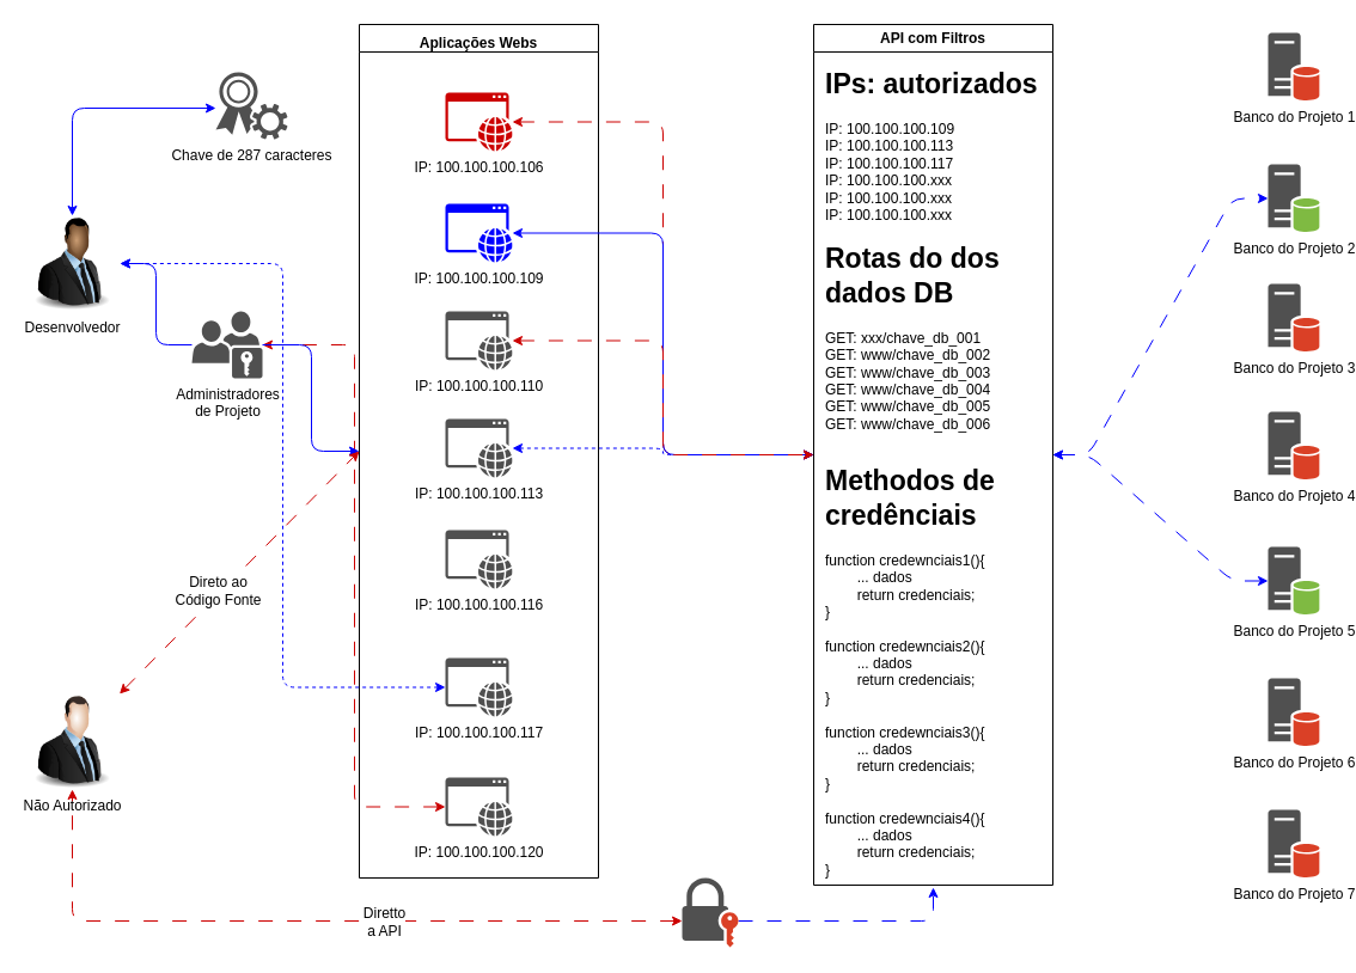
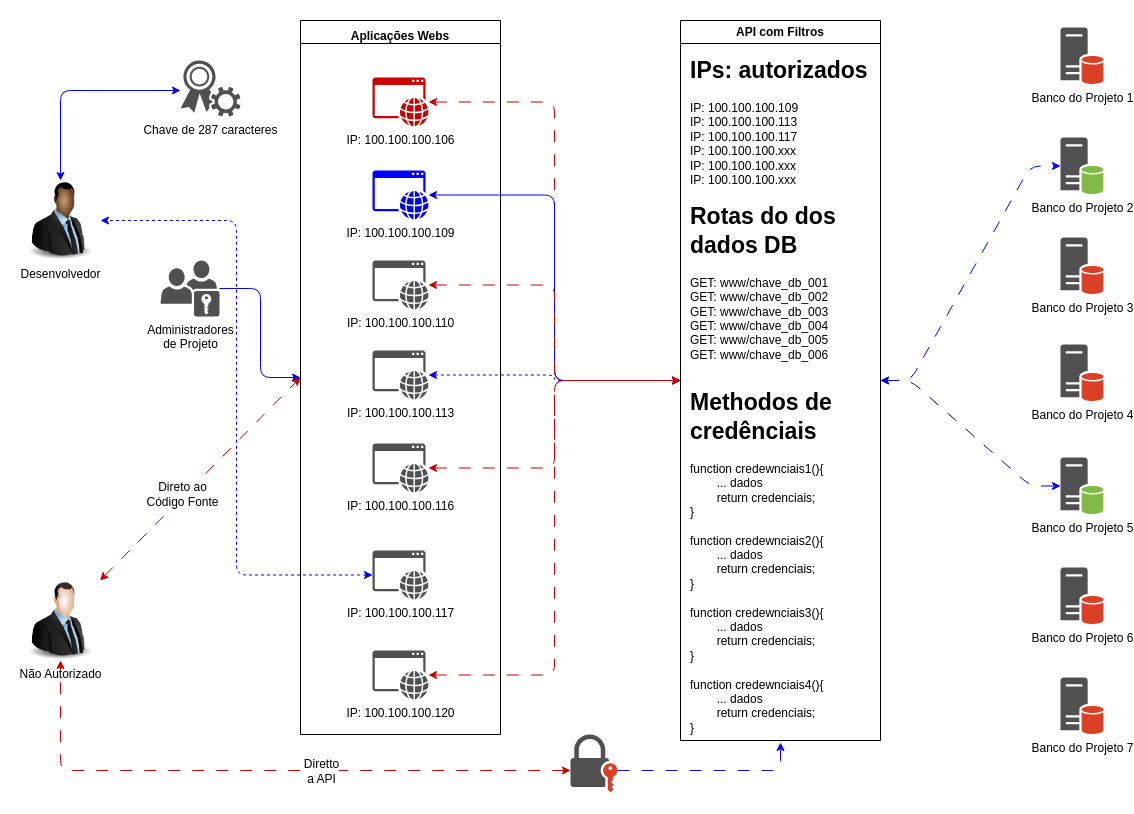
  <mxCell id="0" />
  <mxCell id="1" parent="0" />
  <mxCell id="2" value="Banco do Projeto 1" style="sketch=0;shadow=0;dashed=0;html=1;strokeColor=none;fillColor=#505050;labelPosition=center;verticalLabelPosition=bottom;verticalAlign=top;outlineConnect=0;align=center;shape=mxgraph.office.databases.database_server_orange;" vertex="1" parent="1"><mxGeometry x="1060" y="27" width="43" height="57" as="geometry" /></mxCell>
  <mxCell id="3" style="edgeStyle=entityRelationEdgeStyle;html=1;dashed=1;dashPattern=12 12;strokeColor=#0000FF;fontSize=12;startArrow=classic;startFill=1;" edge="1" parent="1" source="5" target="28"><mxGeometry relative="1" as="geometry" /></mxCell>
  <mxCell id="4" style="edgeStyle=entityRelationEdgeStyle;html=1;dashed=1;dashPattern=12 12;strokeColor=#0000FF;fontSize=12;startArrow=classic;startFill=1;" edge="1" parent="1" source="5" target="29"><mxGeometry relative="1" as="geometry" /></mxCell>
  <mxCell id="5" value="API com Filtros" style="swimlane;whiteSpace=wrap;html=1;startSize=23;" vertex="1" parent="1"><mxGeometry x="680" y="20" width="200" height="720" as="geometry" /></mxCell>
  <mxCell id="6" value="&lt;h1&gt;&lt;font style=&quot;font-size: 23px;&quot;&gt;IPs: autorizados&lt;/font&gt;&lt;/h1&gt;&lt;p&gt;IP: 100.100.100.109&lt;br&gt;IP: 100.100.100.113&lt;br&gt;IP: 100.100.100.117&lt;br&gt;IP: 100.100.100.xxx&lt;br&gt;IP: 100.100.100.xxx&lt;br&gt;IP: 100.100.100.xxx&lt;br&gt;&lt;/p&gt;" style="text;html=1;strokeColor=none;fillColor=none;spacing=5;spacingTop=-20;whiteSpace=wrap;overflow=hidden;rounded=0;" vertex="1" parent="5"><mxGeometry x="5" y="30" width="190" height="160" as="geometry" /></mxCell>
- <mxCell id="7" value="&lt;h1&gt;&lt;font style=&quot;font-size: 23px;&quot;&gt;Rotas do dos dados DB&lt;/font&gt;&lt;/h1&gt;&lt;p&gt;GET: xxx/chave_db_001&lt;br&gt;GET: www/chave_db_002&lt;br&gt;GET: www/chave_db_003&lt;br&gt;GET: www/chave_db_004&lt;br&gt;GET: www/chave_db_005&lt;br&gt;GET: www/chave_db_006&lt;br&gt;&lt;/p&gt;" style="text;html=1;strokeColor=none;fillColor=none;spacing=5;spacingTop=-20;whiteSpace=wrap;overflow=hidden;rounded=0;" vertex="1" parent="5"><mxGeometry x="5" y="175.5" width="190" height="170" as="geometry" /></mxCell>
+ <mxCell id="7" value="&lt;h1&gt;&lt;font style=&quot;font-size: 23px;&quot;&gt;Rotas do dos dados DB&lt;/font&gt;&lt;/h1&gt;&lt;p&gt;GET: www/chave_db_001&lt;br&gt;GET: www/chave_db_002&lt;br&gt;GET: www/chave_db_003&lt;br&gt;GET: www/chave_db_004&lt;br&gt;GET: www/chave_db_005&lt;br&gt;GET: www/chave_db_006&lt;br&gt;&lt;/p&gt;" style="text;html=1;strokeColor=none;fillColor=none;spacing=5;spacingTop=-20;whiteSpace=wrap;overflow=hidden;rounded=0;" vertex="1" parent="5"><mxGeometry x="5" y="175.5" width="190" height="170" as="geometry" /></mxCell>
  <mxCell id="8" value="&lt;h1&gt;&lt;font style=&quot;font-size: 23px;&quot;&gt;Methodos de credênciais&lt;/font&gt;&lt;/h1&gt;&lt;p&gt;function credewnciais1(){&lt;br&gt;&lt;span style=&quot;&quot;&gt;&#09;&lt;/span&gt;&lt;span style=&quot;white-space: pre;&quot;&gt;&#09;&lt;/span&gt;... dados&lt;br&gt;&lt;span style=&quot;&quot;&gt;&#09;&lt;/span&gt;&lt;span style=&quot;&quot;&gt;&#09;&lt;/span&gt;&lt;span style=&quot;white-space: pre;&quot;&gt;&#09;&lt;/span&gt;return credenciais;&lt;br&gt;}&lt;br&gt;&lt;br&gt;function credewnciais2(){&lt;br&gt;&lt;span style=&quot;border-color: var(--border-color);&quot;&gt;&#09;&lt;/span&gt;&lt;span style=&quot;white-space: pre;&quot;&gt;&#09;&lt;/span&gt;... dados&lt;br style=&quot;border-color: var(--border-color);&quot;&gt;&lt;span style=&quot;border-color: var(--border-color);&quot;&gt;&#09;&lt;/span&gt;&lt;span style=&quot;&quot;&gt;&#09;&lt;/span&gt;&lt;span style=&quot;white-space: pre;&quot;&gt;&#09;&lt;/span&gt;return credenciais;&lt;br style=&quot;border-color: var(--border-color);&quot;&gt;}&lt;br&gt;&lt;br&gt;function credewnciais3(){&lt;br&gt;&lt;span style=&quot;border-color: var(--border-color);&quot;&gt;&#09;&lt;/span&gt;&lt;span style=&quot;white-space: pre;&quot;&gt;&#09;&lt;/span&gt;... dados&lt;br style=&quot;border-color: var(--border-color);&quot;&gt;&lt;span style=&quot;border-color: var(--border-color);&quot;&gt;&#09;&lt;/span&gt;&lt;span style=&quot;&quot;&gt;&#09;&lt;/span&gt;&lt;span style=&quot;white-space: pre;&quot;&gt;&#09;&lt;/span&gt;return credenciais;&lt;br style=&quot;border-color: var(--border-color);&quot;&gt;}&lt;br&gt;&lt;br&gt;function credewnciais4(){&lt;br&gt;&lt;span style=&quot;border-color: var(--border-color);&quot;&gt;&#09;&lt;/span&gt;&lt;span style=&quot;white-space: pre;&quot;&gt;&#09;&lt;/span&gt;... dados&lt;br style=&quot;border-color: var(--border-color);&quot;&gt;&lt;span style=&quot;border-color: var(--border-color);&quot;&gt;&#09;&lt;/span&gt;&lt;span style=&quot;&quot;&gt;&#09;&lt;/span&gt;&lt;span style=&quot;white-space: pre;&quot;&gt;&#09;&lt;/span&gt;return credenciais;&lt;br style=&quot;border-color: var(--border-color);&quot;&gt;}&lt;br&gt;&lt;/p&gt;" style="text;html=1;strokeColor=none;fillColor=none;spacing=5;spacingTop=-20;whiteSpace=wrap;overflow=hidden;rounded=0;" vertex="1" parent="5"><mxGeometry x="5" y="362" width="190" height="360" as="geometry" /></mxCell>
  <mxCell id="9" value="&lt;font style=&quot;font-size: 12px;&quot;&gt;Aplicações Webs&lt;/font&gt;" style="swimlane;whiteSpace=wrap;html=1;fontSize=23;" vertex="1" parent="1"><mxGeometry x="300" y="20" width="200" height="714" as="geometry" /></mxCell>
  <mxCell id="10" value="IP: 100.100.100.106" style="sketch=0;pointerEvents=1;shadow=0;dashed=0;html=1;strokeColor=none;fillColor=#CC0000;labelPosition=center;verticalLabelPosition=bottom;verticalAlign=top;outlineConnect=0;align=center;shape=mxgraph.office.concepts.application_web;" vertex="1" parent="9"><mxGeometry x="72" y="57" width="56" height="49" as="geometry" /></mxCell>
  <mxCell id="11" value="IP: 100.100.100.109" style="sketch=0;pointerEvents=1;shadow=0;dashed=0;html=1;strokeColor=none;fillColor=#0000FF;labelPosition=center;verticalLabelPosition=bottom;verticalAlign=top;outlineConnect=0;align=center;shape=mxgraph.office.concepts.application_web;" vertex="1" parent="9"><mxGeometry x="72" y="150" width="56" height="49" as="geometry" /></mxCell>
  <mxCell id="12" value="IP: 100.100.100.110" style="sketch=0;pointerEvents=1;shadow=0;dashed=0;html=1;strokeColor=none;fillColor=#505050;labelPosition=center;verticalLabelPosition=bottom;verticalAlign=top;outlineConnect=0;align=center;shape=mxgraph.office.concepts.application_web;" vertex="1" parent="9"><mxGeometry x="72" y="240" width="56" height="49" as="geometry" /></mxCell>
  <mxCell id="13" value="IP: 100.100.100.113" style="sketch=0;pointerEvents=1;shadow=0;dashed=0;html=1;strokeColor=none;fillColor=#505050;labelPosition=center;verticalLabelPosition=bottom;verticalAlign=top;outlineConnect=0;align=center;shape=mxgraph.office.concepts.application_web;" vertex="1" parent="9"><mxGeometry x="72" y="330" width="56" height="49" as="geometry" /></mxCell>
  <mxCell id="14" value="IP: 100.100.100.116" style="sketch=0;pointerEvents=1;shadow=0;dashed=0;html=1;strokeColor=none;fillColor=#505050;labelPosition=center;verticalLabelPosition=bottom;verticalAlign=top;outlineConnect=0;align=center;shape=mxgraph.office.concepts.application_web;" vertex="1" parent="9"><mxGeometry x="72" y="423" width="56" height="49" as="geometry" /></mxCell>
  <mxCell id="15" value="IP: 100.100.100.117" style="sketch=0;pointerEvents=1;shadow=0;dashed=0;html=1;strokeColor=none;fillColor=#505050;labelPosition=center;verticalLabelPosition=bottom;verticalAlign=top;outlineConnect=0;align=center;shape=mxgraph.office.concepts.application_web;" vertex="1" parent="9"><mxGeometry x="72" y="530" width="56" height="49" as="geometry" /></mxCell>
  <mxCell id="16" value="IP: 100.100.100.120" style="sketch=0;pointerEvents=1;shadow=0;dashed=0;html=1;strokeColor=none;fillColor=#505050;labelPosition=center;verticalLabelPosition=bottom;verticalAlign=top;outlineConnect=0;align=center;shape=mxgraph.office.concepts.application_web;" vertex="1" parent="9"><mxGeometry x="72" y="630" width="56" height="49" as="geometry" /></mxCell>
  <mxCell id="17" style="edgeStyle=elbowEdgeStyle;html=1;fontSize=12;dashed=1;dashPattern=12 12;strokeColor=#CC0000;startArrow=classic;startFill=1;entryX=0;entryY=0.5;entryDx=0;entryDy=0;" edge="1" parent="1" source="10" target="5"><mxGeometry relative="1" as="geometry" /></mxCell>
  <mxCell id="18" style="edgeStyle=elbowEdgeStyle;html=1;entryX=0;entryY=0.5;entryDx=0;entryDy=0;dashed=0;strokeColor=#0000FF;fontSize=12;startArrow=classic;startFill=1;" edge="1" parent="1" source="11" target="5"><mxGeometry relative="1" as="geometry" /></mxCell>
  <mxCell id="19" style="edgeStyle=elbowEdgeStyle;html=1;entryX=0;entryY=0.5;entryDx=0;entryDy=0;dashed=1;strokeColor=#0000FF;fontSize=12;startArrow=classic;startFill=1;" edge="1" parent="1" source="13" target="5"><mxGeometry relative="1" as="geometry" /></mxCell>
  <mxCell id="20" style="edgeStyle=elbowEdgeStyle;html=1;dashed=1;strokeColor=#0000FF;fontSize=12;startArrow=classic;startFill=1;" edge="1" parent="1" source="15" target="32"><mxGeometry relative="1" as="geometry" /></mxCell>
  <mxCell id="21" style="edgeStyle=elbowEdgeStyle;html=1;entryX=0;entryY=0.5;entryDx=0;entryDy=0;dashed=1;strokeColor=#CC0000;fontSize=12;startArrow=classic;startFill=1;dashPattern=12 12;" edge="1" parent="1" source="12" target="5"><mxGeometry relative="1" as="geometry" /></mxCell>
- <mxCell id="23" style="edgeStyle=elbowEdgeStyle;html=1;dashed=1;dashPattern=12 12;strokeColor=#CC0000;fontSize=12;startArrow=classic;startFill=1;" edge="1" parent="1" source="16" target="42"><mxGeometry relative="1" as="geometry" /></mxCell>
+ <mxCell id="22" style="edgeStyle=elbowEdgeStyle;html=1;dashed=1;dashPattern=12 12;strokeColor=#CC0000;fontSize=12;startArrow=classic;startFill=1;entryX=0;entryY=0.5;entryDx=0;entryDy=0;" edge="1" parent="1" source="14" target="5"><mxGeometry relative="1" as="geometry"><mxPoint x="740" y="136" as="targetPoint" /></mxGeometry></mxCell>
+ <mxCell id="23" style="edgeStyle=elbowEdgeStyle;html=1;entryX=0;entryY=0.5;entryDx=0;entryDy=0;dashed=1;dashPattern=12 12;strokeColor=#CC0000;fontSize=12;startArrow=classic;startFill=1;" edge="1" parent="1" source="16" target="5"><mxGeometry relative="1" as="geometry" /></mxCell>
  <mxCell id="24" value="Banco do Projeto 3" style="sketch=0;shadow=0;dashed=0;html=1;strokeColor=none;fillColor=#505050;labelPosition=center;verticalLabelPosition=bottom;verticalAlign=top;outlineConnect=0;align=center;shape=mxgraph.office.databases.database_server_orange;" vertex="1" parent="1"><mxGeometry x="1060" y="237" width="43" height="57" as="geometry" /></mxCell>
  <mxCell id="25" value="Banco do Projeto 4" style="sketch=0;shadow=0;dashed=0;html=1;strokeColor=none;fillColor=#505050;labelPosition=center;verticalLabelPosition=bottom;verticalAlign=top;outlineConnect=0;align=center;shape=mxgraph.office.databases.database_server_orange;" vertex="1" parent="1"><mxGeometry x="1060" y="344" width="43" height="57" as="geometry" /></mxCell>
  <mxCell id="26" value="Banco do Projeto 6" style="sketch=0;shadow=0;dashed=0;html=1;strokeColor=none;fillColor=#505050;labelPosition=center;verticalLabelPosition=bottom;verticalAlign=top;outlineConnect=0;align=center;shape=mxgraph.office.databases.database_server_orange;" vertex="1" parent="1"><mxGeometry x="1060" y="567" width="43" height="57" as="geometry" /></mxCell>
  <mxCell id="27" value="Banco do Projeto 7" style="sketch=0;shadow=0;dashed=0;html=1;strokeColor=none;fillColor=#505050;labelPosition=center;verticalLabelPosition=bottom;verticalAlign=top;outlineConnect=0;align=center;shape=mxgraph.office.databases.database_server_orange;" vertex="1" parent="1"><mxGeometry x="1060" y="677" width="43" height="57" as="geometry" /></mxCell>
  <mxCell id="28" value="Banco do Projeto 2" style="sketch=0;shadow=0;dashed=0;html=1;strokeColor=none;fillColor=#505050;labelPosition=center;verticalLabelPosition=bottom;verticalAlign=top;outlineConnect=0;align=center;shape=mxgraph.office.databases.database_server_green;fontSize=12;" vertex="1" parent="1"><mxGeometry x="1060" y="137" width="43" height="57" as="geometry" /></mxCell>
  <mxCell id="29" value="Banco do Projeto 5" style="sketch=0;shadow=0;dashed=0;html=1;strokeColor=none;fillColor=#505050;labelPosition=center;verticalLabelPosition=bottom;verticalAlign=top;outlineConnect=0;align=center;shape=mxgraph.office.databases.database_server_green;fontSize=12;" vertex="1" parent="1"><mxGeometry x="1060" y="457" width="43" height="57" as="geometry" /></mxCell>
  <mxCell id="30" style="edgeStyle=elbowEdgeStyle;elbow=vertical;html=1;strokeColor=#0000FF;fontSize=12;startArrow=classic;startFill=1;" edge="1" parent="1" source="32" target="37"><mxGeometry relative="1" as="geometry"><Array as="points"><mxPoint x="140" y="90" /></Array></mxGeometry></mxCell>
  <mxCell id="31" style="edgeStyle=elbowEdgeStyle;html=1;entryX=0;entryY=0.5;entryDx=0;entryDy=0;strokeColor=#0000FF;fontSize=12;startArrow=none;startFill=1;" edge="1" parent="1" source="42" target="9"><mxGeometry relative="1" as="geometry" /></mxCell>
  <mxCell id="32" value="Desenvolvedor" style="image;html=1;image=img/lib/clip_art/people/Suit_Man_Black_128x128.png;fontSize=12;fillColor=#0000FF;" vertex="1" parent="1"><mxGeometry x="20" y="180" width="80" height="80" as="geometry" /></mxCell>
  <mxCell id="33" style="edgeStyle=elbowEdgeStyle;html=1;entryX=0.5;entryY=1;entryDx=0;entryDy=0;dashed=1;dashPattern=12 12;strokeColor=#0000FF;fontSize=12;startArrow=none;startFill=1;elbow=vertical;" edge="1" parent="1" source="40" target="8"><mxGeometry relative="1" as="geometry"><Array as="points"><mxPoint x="720" y="770" /><mxPoint x="630" y="780" /></Array></mxGeometry></mxCell>
  <mxCell id="34" style="html=1;entryX=0;entryY=0.5;entryDx=0;entryDy=0;strokeColor=#CC0000;fontSize=12;startArrow=classic;startFill=1;dashed=1;dashPattern=12 12;" edge="1" parent="1" source="36" target="9"><mxGeometry relative="1" as="geometry" /></mxCell>
  <mxCell id="35" value="Direto ao&lt;br&gt;Código Fonte" style="edgeLabel;html=1;align=center;verticalAlign=middle;resizable=0;points=[];fontSize=12;" vertex="1" connectable="0" parent="34"><mxGeometry x="-0.162" y="2" relative="1" as="geometry"><mxPoint x="-1" as="offset" /></mxGeometry></mxCell>
  <mxCell id="36" value="Não Autorizado" style="image;html=1;image=img/lib/clip_art/people/Suit_Man_128x128.png;fontSize=12;fillColor=#0000FF;" vertex="1" parent="1"><mxGeometry x="20" y="580" width="80" height="80" as="geometry" /></mxCell>
  <mxCell id="37" value="Chave de 287 caracteres" style="sketch=0;pointerEvents=1;shadow=0;dashed=0;html=1;strokeColor=none;fillColor=#505050;labelPosition=center;verticalLabelPosition=bottom;verticalAlign=top;outlineConnect=0;align=center;shape=mxgraph.office.security.token_service;fontSize=12;" vertex="1" parent="1"><mxGeometry x="180" y="60" width="60" height="56" as="geometry" /></mxCell>
  <mxCell id="38" style="edgeStyle=elbowEdgeStyle;elbow=vertical;html=1;dashed=1;dashPattern=12 12;strokeColor=#CC0000;fontSize=12;startArrow=classic;startFill=1;" edge="1" parent="1" source="40" target="36"><mxGeometry relative="1" as="geometry"><Array as="points"><mxPoint x="250" y="770" /></Array></mxGeometry></mxCell>
  <mxCell id="39" value="Diretto &lt;br&gt;a API" style="edgeLabel;html=1;align=center;verticalAlign=middle;resizable=0;points=[];fontSize=12;" vertex="1" connectable="0" parent="38"><mxGeometry x="-0.195" relative="1" as="geometry"><mxPoint as="offset" /></mxGeometry></mxCell>
  <mxCell id="40" value="" style="sketch=0;pointerEvents=1;shadow=0;dashed=0;html=1;strokeColor=none;fillColor=#505050;labelPosition=center;verticalLabelPosition=bottom;verticalAlign=top;outlineConnect=0;align=center;shape=mxgraph.office.security.lock_with_key_security_orange;fontSize=12;" vertex="1" parent="1"><mxGeometry x="570" y="734" width="47" height="58" as="geometry" /></mxCell>
- <mxCell id="41" value="" style="edgeStyle=elbowEdgeStyle;html=1;entryX=0;entryY=0.5;entryDx=0;entryDy=0;strokeColor=#0000FF;fontSize=12;startArrow=classic;startFill=1;endArrow=none;" edge="1" parent="1" source="32" target="42"><mxGeometry relative="1" as="geometry"><mxPoint x="100" y="220" as="sourcePoint" /><mxPoint x="300" y="377" as="targetPoint" /></mxGeometry></mxCell>
  <mxCell id="42" value="Administradores &lt;br&gt;de Projeto" style="sketch=0;pointerEvents=1;shadow=0;dashed=0;html=1;strokeColor=none;fillColor=#505050;labelPosition=center;verticalLabelPosition=bottom;verticalAlign=top;outlineConnect=0;align=center;shape=mxgraph.office.security.role_group;fontSize=12;" vertex="1" parent="1"><mxGeometry x="160" y="260" width="59" height="56" as="geometry" /></mxCell>
